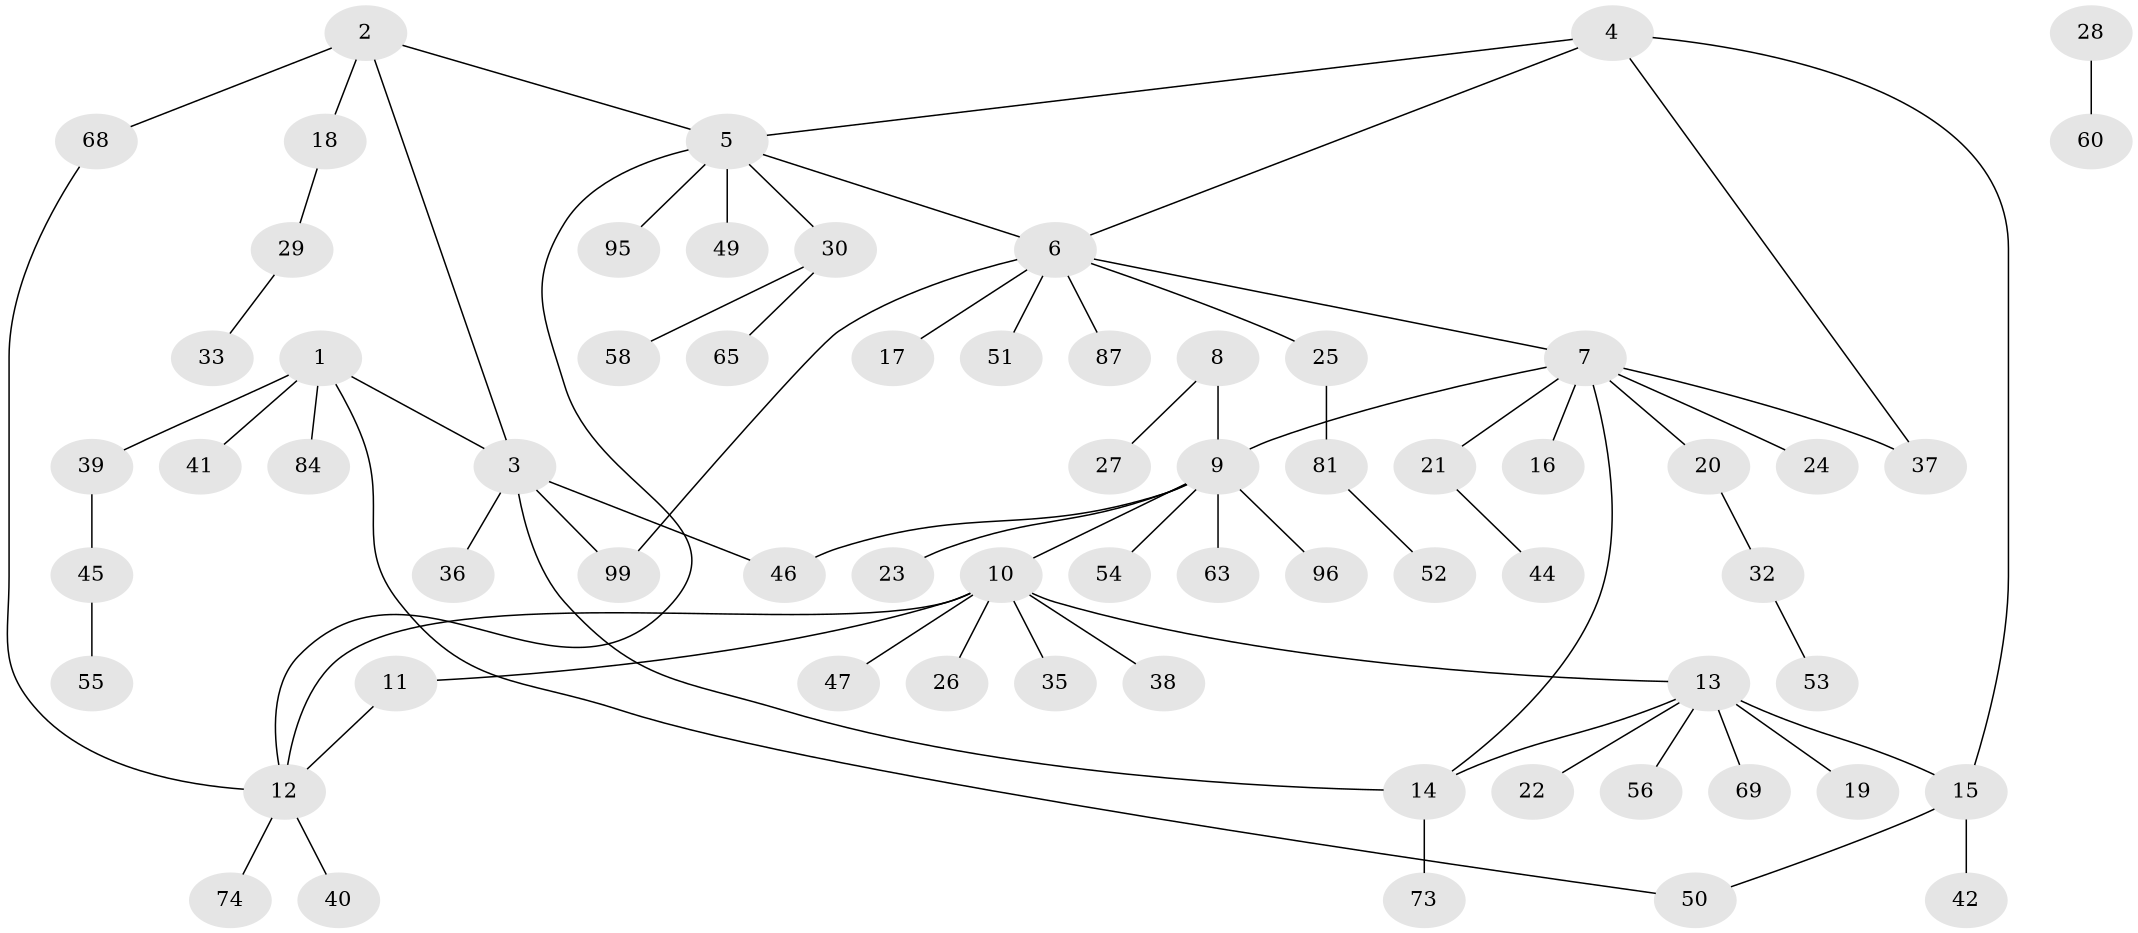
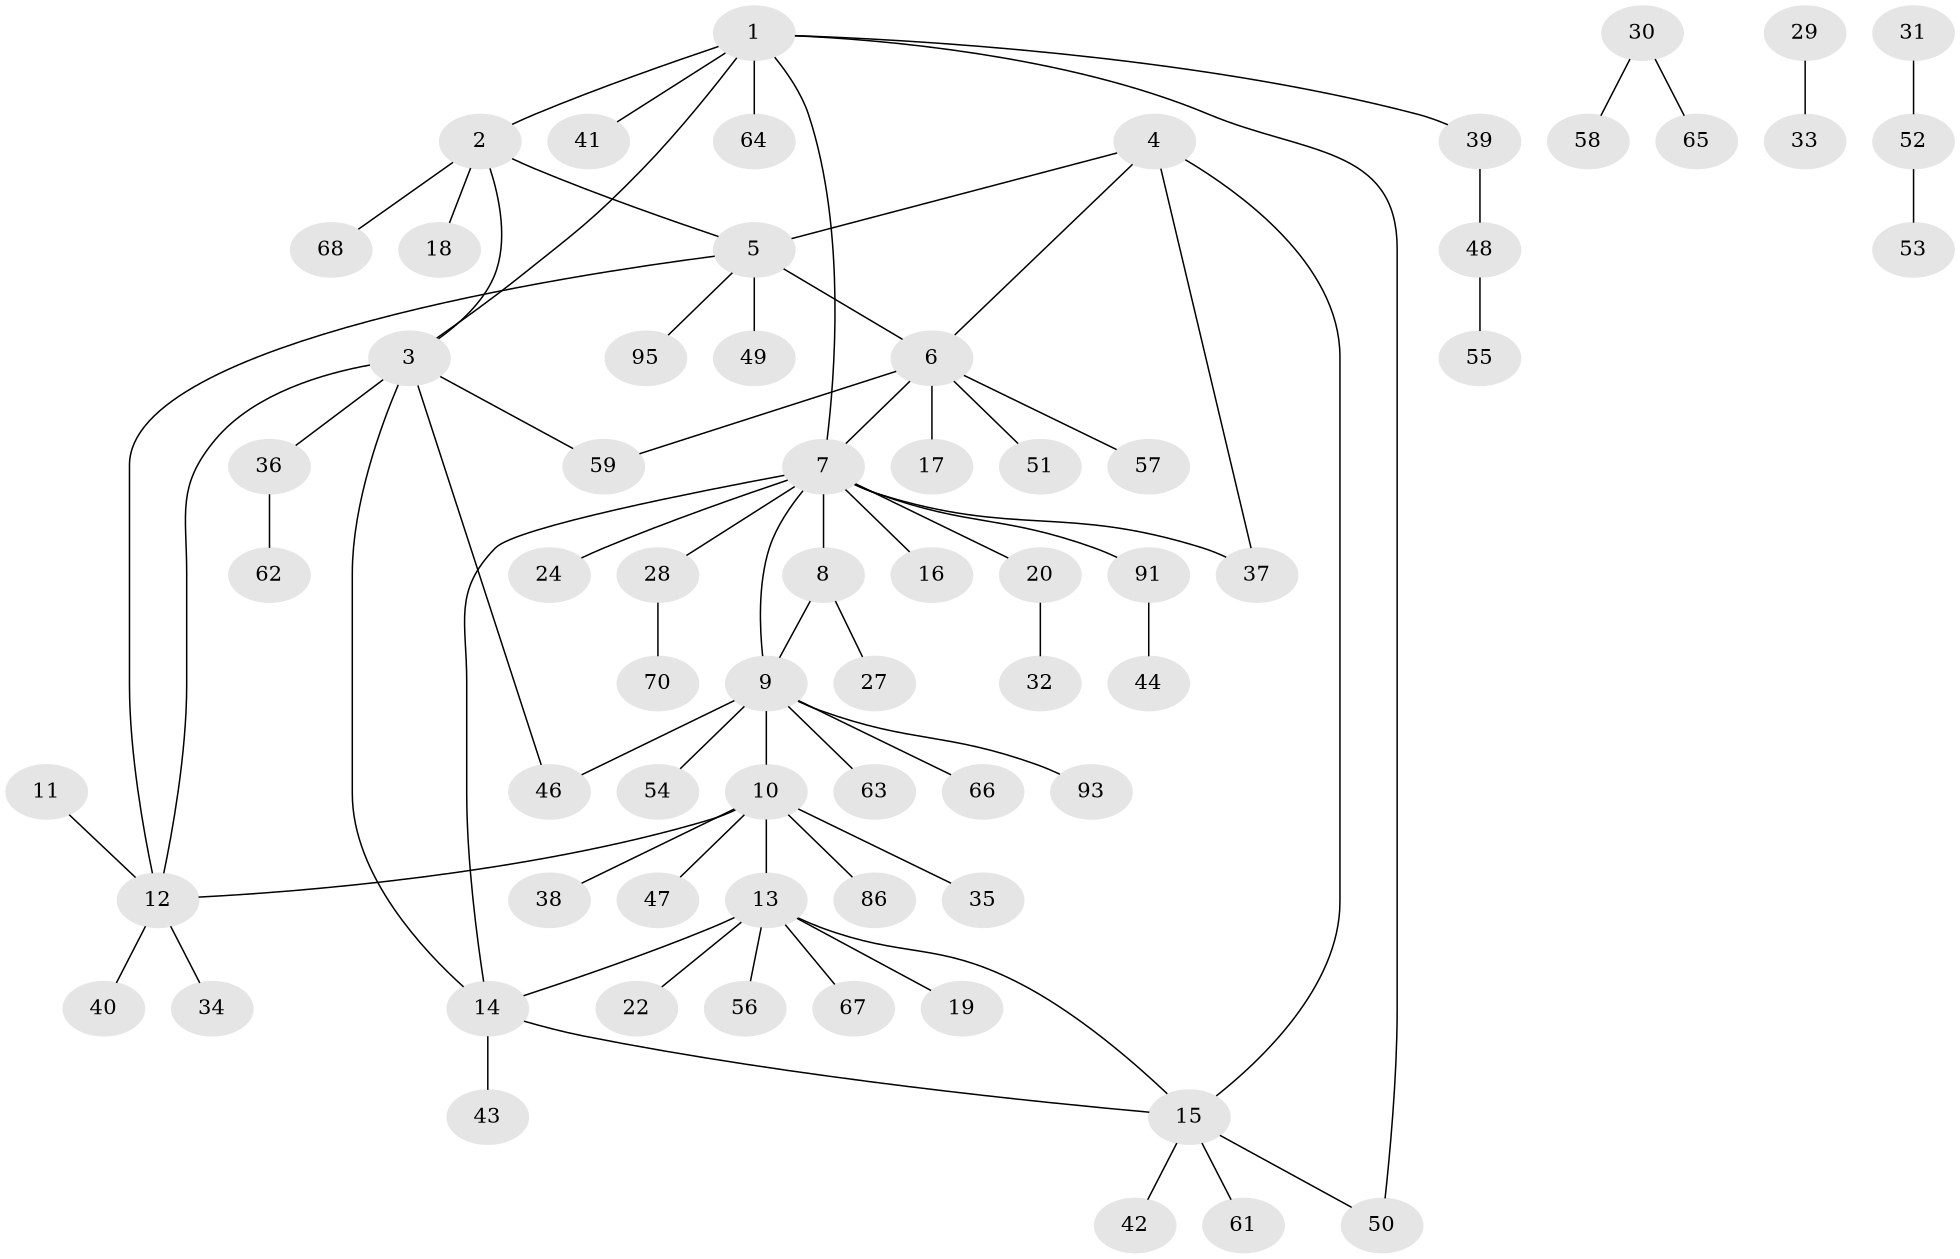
  graph {
    node [color=gray90 style=filled]
    1
    2
    3
    7
    39
    41
    50
-   64 [label=84]
+   64
    5
    18
    68
    12
    14
    36
    46
-   59 [label=99]
+   59
    37
    8
    9
    16
    20
-   21
+   21 [label=91]
    24
    28
-   48 [label=45]
+   48
    6
    30
    n28 [label=95]
    49
    29
-   34 [label=74]
+   34
    40
    15
-   43 [label=73]
+   43
+   62
    4
    17
-   25
    51
-   57 [label=87]
+   57
    42
+   61
    58
    65
-   31 [label=81]
+   31
    27
    10
-   23
+   23 [label=93]
    54
    63
-   66 [label=96]
+   66
    32
    44
-   60
+   60 [label=70]
    11
    13
-   26
+   26 [label=86]
    35
    38
    47
    19
    22
    56
-   67 [label=69]
+   67
    33
    52
    53
    55
+   1 -- 2
    1 -- 3
+   1 -- 7
    1 -- 39
    1 -- 41
    1 -- 50
    1 -- 64
    2 -- 3
    2 -- 5
    2 -- 18
    2 -- 68
-   68 -- 12
+   3 -- 12
    3 -- 14
    3 -- 36
    3 -- 46
    3 -- 59
    7 -- 14
    7 -- 37
+   7 -- 8
    7 -- 9
    7 -- 16
    7 -- 20
    7 -- 21
    7 -- 24
+   7 -- 28
    39 -- 48
    5 -- 12
    5 -- 6
-   5 -- 30
    5 -- n28
    5 -- 49
-   18 -- 29
    12 -- 34
    12 -- 40
+   14 -- 15
    14 -- 43
+   36 -- 62
    8 -- 9
    8 -- 27
    9 -- 46
    9 -- 10
    9 -- 23
    9 -- 54
    9 -- 63
    9 -- 66
    20 -- 32
    21 -- 44
    28 -- 60
    48 -- 55
    6 -- 7
    6 -- 59
    6 -- 17
-   6 -- 25
    6 -- 51
    6 -- 57
    30 -- 58
    30 -- 65
    29 -- 33
    15 -- 50
    15 -- 42
+   15 -- 61
    4 -- 5
    4 -- 37
    4 -- 6
    4 -- 15
-   25 -- 31
    31 -- 52
    10 -- 12
-   10 -- 11
    10 -- 13
    10 -- 26
    10 -- 35
    10 -- 38
    10 -- 47
    11 -- 12
    13 -- 14
    13 -- 15
    13 -- 19
    13 -- 22
    13 -- 56
    13 -- 67
-   32 -- 53
+   52 -- 53
  }
